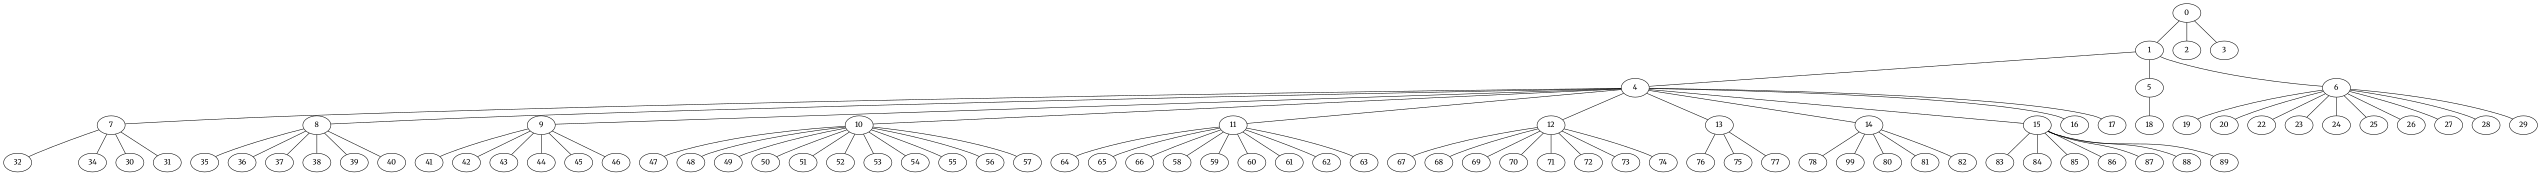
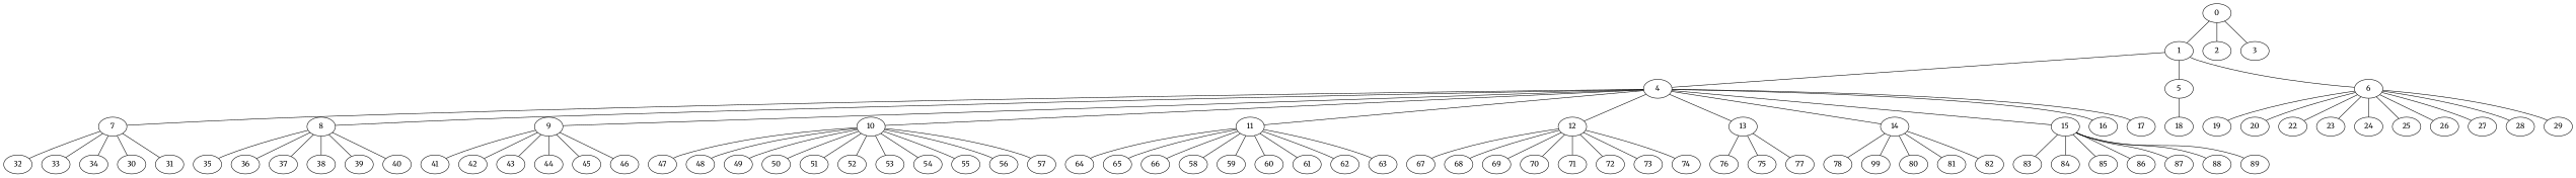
  graph {
    fontname=Merriweather
    node [fontname=Merriweather]
    edge [fontname=Merriweather]
    0
    1
    2
    3
    4
    5
    6
    7
    8
    9
    10
    11
    12
    13
    14
    15
    16
    17
    18
    19
    20
    22
    23
    24
    25
    26
    27
    28
    29
    32
+   33
    34
    30
    31
    35
    36
    37
    38
    39
    40
    41
    42
    43
    44
    45
    46
    47
    48
    49
    50
    51
    52
    53
    54
    55
    56
    57
    64
    65
    66
    58
    59
    60
    61
    62
    63
    67
    68
    69
    70
    71
    72
    73
    74
    76
    75
    77
    78
    n79 [label=99]
    80
    81
    82
    83
    84
    85
    86
    87
    88
    89
    0 -- 1
    0 -- 2
    0 -- 3
    1 -- 4
    1 -- 5
    1 -- 6
    4 -- 7
    4 -- 8
    4 -- 9
    4 -- 10
    4 -- 11
    4 -- 12
    4 -- 13
    4 -- 14
    4 -- 15
    4 -- 16
    4 -- 17
    5 -- 18
    6 -- 19
    6 -- 20
    6 -- 22
    6 -- 23
    6 -- 24
    6 -- 25
    6 -- 26
    6 -- 27
    6 -- 28
    6 -- 29
    7 -- 32
+   7 -- 33
    7 -- 34
    7 -- 30
    7 -- 31
    8 -- 35
    8 -- 36
    8 -- 37
    8 -- 38
    8 -- 39
    8 -- 40
    9 -- 41
    9 -- 42
    9 -- 43
    9 -- 44
    9 -- 45
    9 -- 46
    10 -- 47
    10 -- 48
    10 -- 49
    10 -- 50
    10 -- 51
    10 -- 52
    10 -- 53
    10 -- 54
    10 -- 55
    10 -- 56
    10 -- 57
    11 -- 64
    11 -- 65
    11 -- 66
    11 -- 58
    11 -- 59
    11 -- 60
    11 -- 61
    11 -- 62
    11 -- 63
    12 -- 67
    12 -- 68
    12 -- 69
    12 -- 70
    12 -- 71
    12 -- 72
    12 -- 73
    12 -- 74
    13 -- 76
    13 -- 75
    13 -- 77
    14 -- 78
    14 -- n79
    14 -- 80
    14 -- 81
    14 -- 82
    15 -- 83
    15 -- 84
    15 -- 85
    15 -- 86
    15 -- 87
    15 -- 88
    15 -- 89
  }
